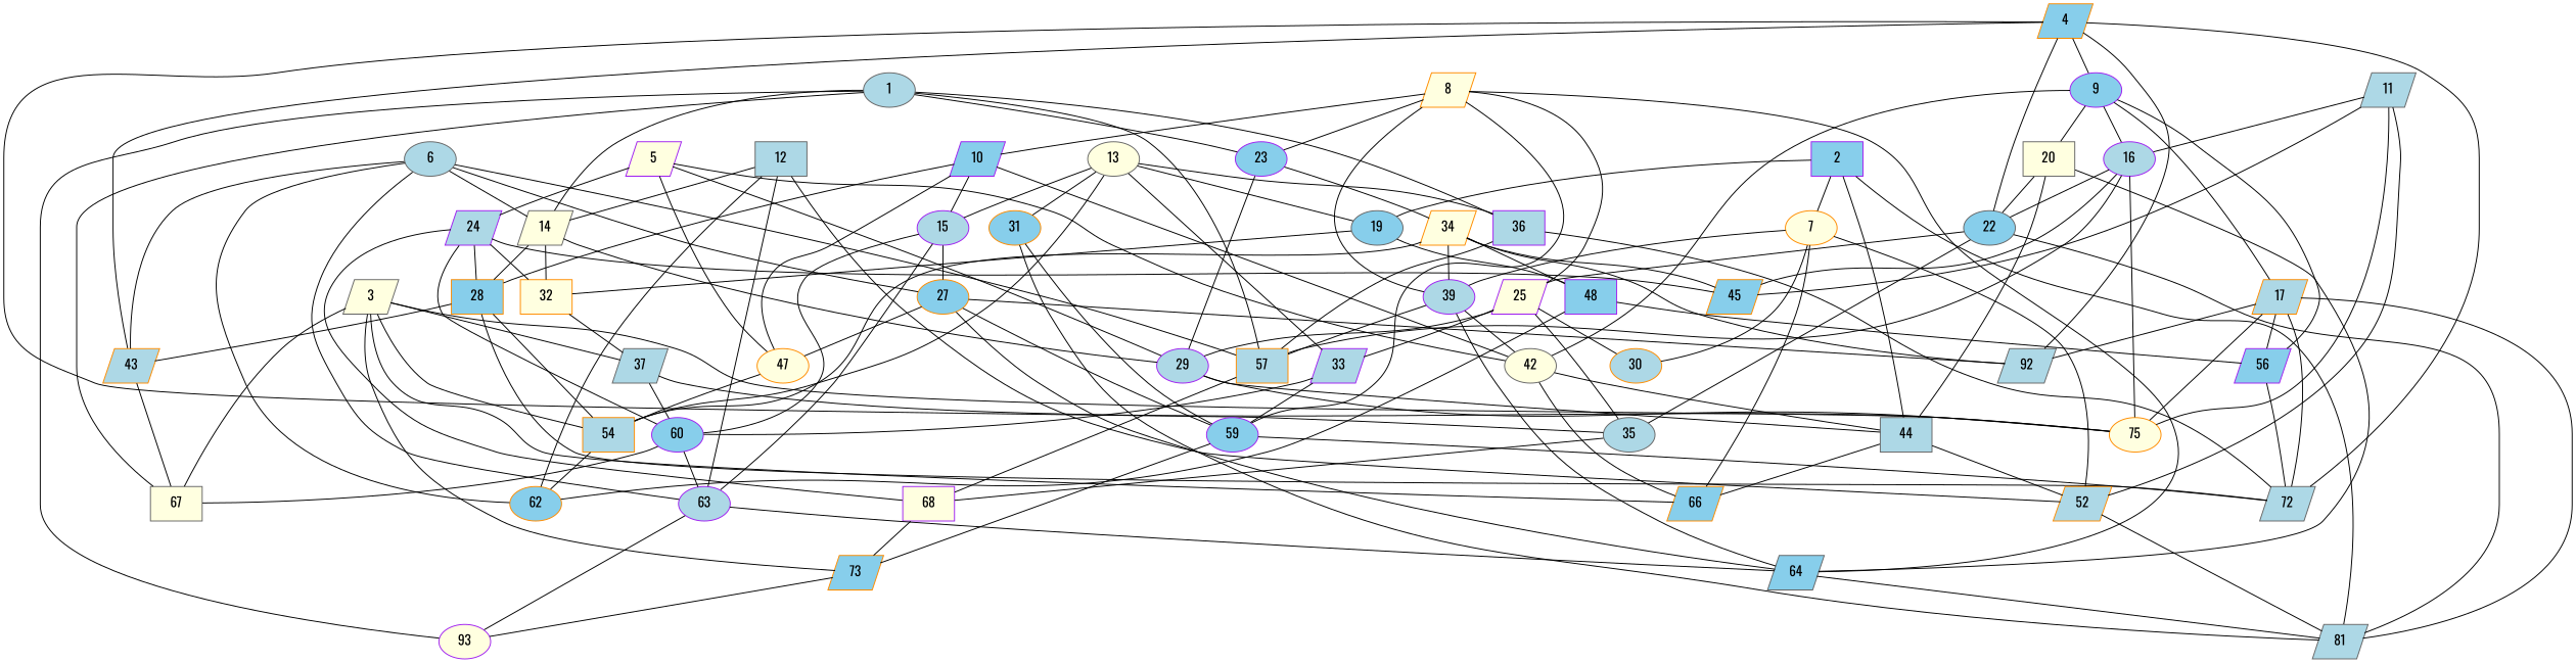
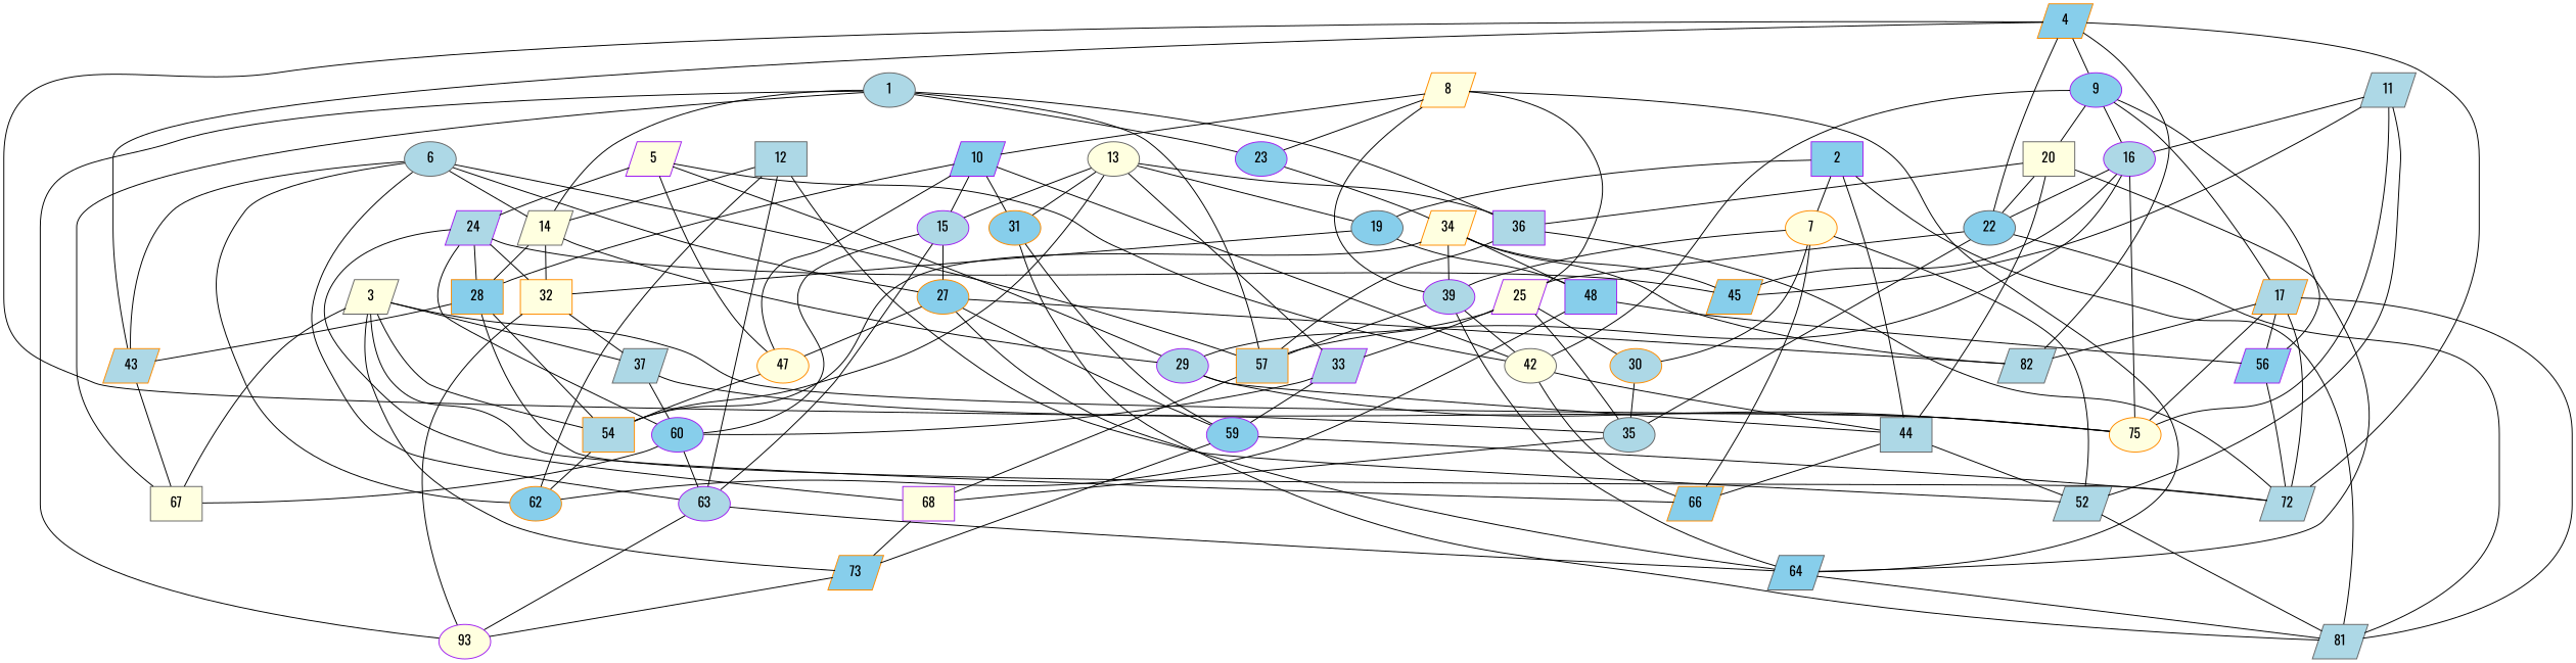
  graph {
    fontname=Oswald
    node [color=purple fillcolor=lightblue fontname=Oswald shape=ellipse style=filled]
    edge [fontname=Oswald]
    1 [color=gray40 super="+18"]
    14 [color=gray40 fillcolor=lightyellow shape=parallelogram super="+78"]
    23 [fillcolor=skyblue]
    36 [shape=box super="+88"]
    57 [color=darkorange shape=box super="+89"]
    67 [color=gray40 fillcolor=lightyellow shape=box]
    93 [fillcolor=lightyellow]
    29 [super="+77"]
    28 [color=darkorange fillcolor=skyblue shape=box super="+70"]
    32 [color=darkorange fillcolor=lightyellow shape=box super="+61"]
    34 [color=darkorange fillcolor=lightyellow shape=parallelogram super="+76"]
    72 [color=gray40 shape=parallelogram super="+90"]
    68 [fillcolor=lightyellow shape=box]
    7 [color=darkorange fillcolor=lightyellow super="+95"]
    66 [color=darkorange fillcolor=skyblue shape=parallelogram]
    30 [color=darkorange]
    39 [super="+49"]
-   52 [color=darkorange shape=parallelogram super="+53"]
+   52 [color=gray40 shape=parallelogram super="+53"]
    2 [fillcolor=skyblue shape=box]
    19 [color=gray40 fillcolor=skyblue]
    44 [color=gray40 shape=box super="+71"]
    81 [color=gray40 shape=parallelogram super="+92"]
    48 [fillcolor=skyblue shape=box]
    3 [color=gray40 fillcolor=lightyellow shape=parallelogram super="+26"]
    37 [color=gray40 shape=parallelogram]
    54 [color=darkorange shape=box super="+94"]
    73 [color=darkorange fillcolor=skyblue shape=parallelogram]
    75 [color=darkorange fillcolor=lightyellow super="+96"]
    60 [fillcolor=skyblue super="+83"]
    62 [color=darkorange fillcolor=skyblue]
    4 [color=darkorange fillcolor=skyblue shape=parallelogram super="+85"]
    9 [fillcolor=skyblue super="+86"]
    22 [color=gray40 fillcolor=skyblue super="+41"]
    35 [color=gray40 super="+55"]
    43 [color=darkorange shape=parallelogram]
-   82 [color=gray40 shape=parallelogram label=92]
+   82 [color=gray40 shape=parallelogram]
    42 [color=gray40 fillcolor=lightyellow super="+91"]
    16 [super="+51"]
    17 [color=darkorange shape=parallelogram super="+46"]
    20 [color=gray40 fillcolor=lightyellow shape=box super="+38"]
    56 [fillcolor=skyblue shape=parallelogram]
    25 [fillcolor=lightyellow shape=parallelogram super="+50"]
    24 [shape=parallelogram super="+40"]
    45 [color=darkorange fillcolor=skyblue shape=parallelogram]
    5 [fillcolor=lightyellow shape=parallelogram]
    47 [color=darkorange fillcolor=lightyellow]
    6 [color=gray40 super="+87"]
    27 [color=darkorange fillcolor=skyblue super="+58"]
    63 [super="+65"]
    59 [fillcolor=skyblue super="+69"]
    64 [color=gray40 fillcolor=skyblue shape=parallelogram super="+79"]
    8 [color=darkorange fillcolor=lightyellow shape=parallelogram super="+74"]
    10 [fillcolor=skyblue shape=parallelogram super="+80"]
    15 [super="+84"]
    31 [color=darkorange fillcolor=skyblue]
    33 [shape=parallelogram]
    11 [color=gray40 shape=parallelogram]
    12 [color=gray40 shape=box]
    13 [color=gray40 fillcolor=lightyellow super="+21"]
    1 -- 14
    1 -- 23
    1 -- 36
    1 -- 57
    1 -- 67
    1 -- 93
    14 -- 29
    14 -- 28
    14 -- 32
-   23 -- 29
    23 -- 34
    36 -- 57
    36 -- 72
    57 -- 68
    29 -- 44
    29 -- 75
    28 -- 72
    28 -- 54
    28 -- 43
+   32 -- 93
    32 -- 37
    34 -- 39
    34 -- 48
    34 -- 54
    34 -- 82
    34 -- 45
    68 -- 73
    7 -- 66
    7 -- 30
    7 -- 39
    7 -- 52 [weight=2]
+   30 -- 35 [weight=2]
    39 -- 57
    39 -- 42
    39 -- 64
    52 -- 81
    2 -- 7
    2 -- 19
    2 -- 44
    2 -- 81
    19 -- 32
    19 -- 48
    44 -- 66
    44 -- 52
    48 -- 62
    48 -- 56
    3 -- 67
    3 -- 66
    3 -- 37
    3 -- 54
    3 -- 73
    3 -- 75
    37 -- 75
    37 -- 60
    54 -- 62
    73 -- 93
    60 -- 67
    60 -- 63
    4 -- 72
    4 -- 9
    4 -- 22
    4 -- 35
    4 -- 43
    4 -- 82
    9 -- 42
    9 -- 16
    9 -- 17
    9 -- 20
    9 -- 56
    22 -- 81
    22 -- 35
    22 -- 25
    35 -- 68
    43 -- 67
    42 -- 66
    42 -- 44
    16 -- 57
    16 -- 75
    16 -- 22
    16 -- 45
    17 -- 72
    17 -- 81
    17 -- 75
    17 -- 82
    17 -- 56
+   20 -- 36 [weight=2]
    20 -- 44
    20 -- 22
    20 -- 64
    56 -- 72
    25 -- 29
    25 -- 30
    25 -- 35
    25 -- 33
    24 -- 28
    24 -- 32
    24 -- 68
    24 -- 60
    24 -- 45
    5 -- 29
    5 -- 42
    5 -- 24
    5 -- 47
    47 -- 54
    6 -- 14
    6 -- 57
    6 -- 62
    6 -- 43
    6 -- 27
    6 -- 63
    27 -- 82
    27 -- 47
    27 -- 59
    27 -- 64
    63 -- 93
    63 -- 64
    59 -- 72
    59 -- 73
    64 -- 81
    8 -- 23
    8 -- 39
    8 -- 25
-   8 -- 59
    8 -- 64
    8 -- 10
    10 -- 28
    10 -- 42
    10 -- 47
    10 -- 15
+   10 -- 31
    15 -- 60
    15 -- 27
    15 -- 63
    31 -- 81
    31 -- 59
    33 -- 60
    33 -- 59
    11 -- 52
    11 -- 75
    11 -- 16
    11 -- 45
    12 -- 14
    12 -- 52
    12 -- 62
    12 -- 63
    13 -- 36
    13 -- 19
    13 -- 54
    13 -- 15
    13 -- 31
    13 -- 33
  }
